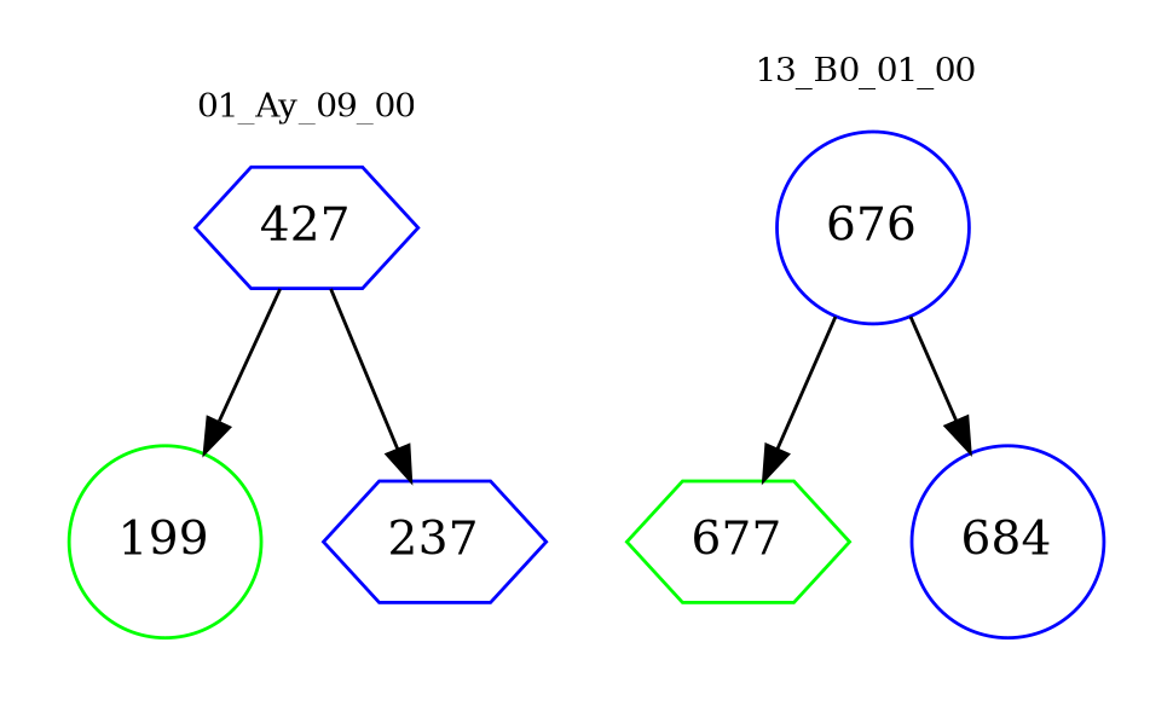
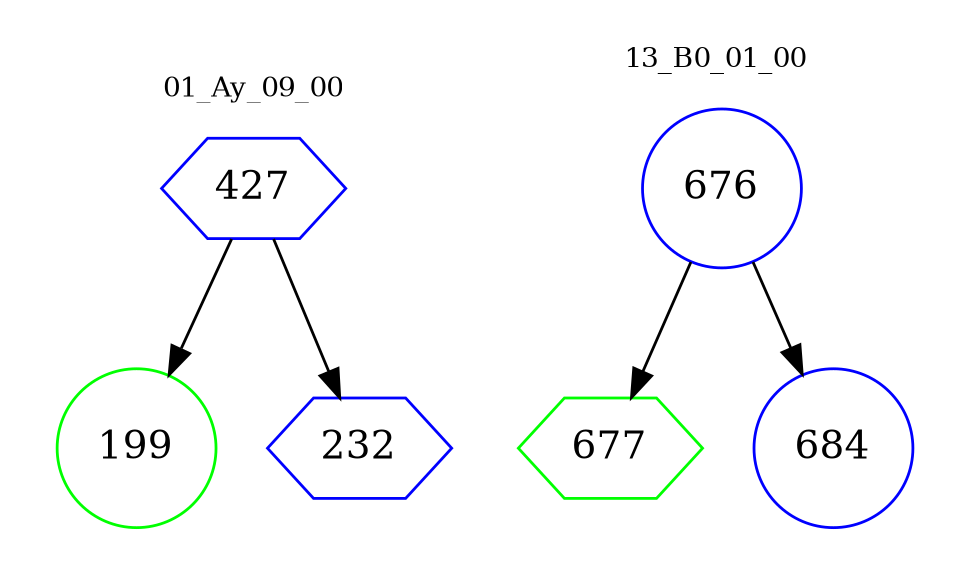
  digraph {
    node [color=blue shape=hexagon]
    edge [color=black]
    n1 [label=427]
    n2 [color=green label=199 shape=circle]
-   n3 [label=237]
+   n3 [label=232]
    n4 [label=676 shape=circle]
    n5 [color=green label=677]
    n6 [label=684 shape=circle]
    subgraph cluster_1 {
      color=white
      fontsize=10
      label="01_Ay_09_00"
      n1
      n2
      n3
    }
    subgraph cluster_2 {
      color=white
      fontsize=10
      label="13_B0_01_00"
      n4
      n5
      n6
    }
    n1 -> n2
    n1 -> n3
    n4 -> n5
    n4 -> n6
  }
